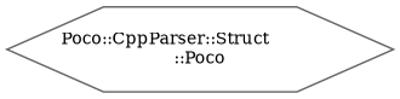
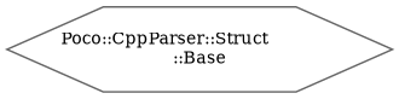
  digraph {
    rankdir=LR
    fontname="DejaVu Serif"
-   n1 [color=gray40 fillcolor=white fontname="DejaVu Serif" fontsize=10 height=0.2 label="Poco::CppParser::Struct\l::Poco" shape=hexagon style=filled width=0.4]
+   n1 [color=gray40 fillcolor=white fontname="DejaVu Serif" fontsize=10 height=0.2 label="Poco::CppParser::Struct\l::Base" shape=hexagon style=filled width=0.4]
  }
